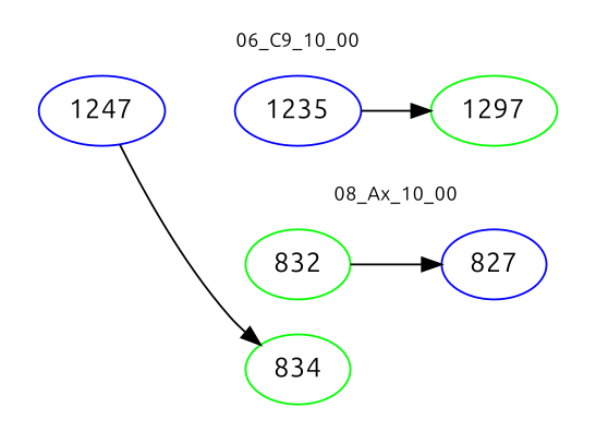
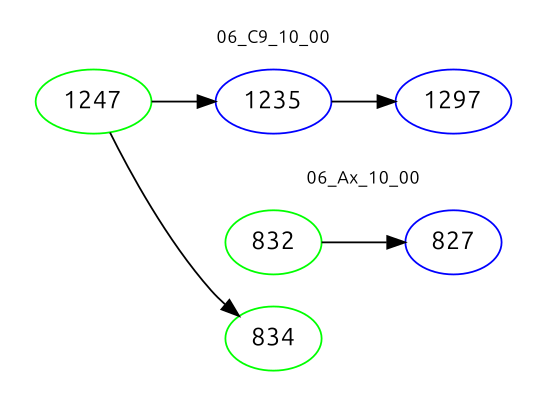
  digraph {
    fontname=Ubuntu
    rankdir=LR
    node [color=green fontname=Ubuntu]
    edge [color=black fontname=Ubuntu]
    n1 [label=832]
    n2 [color=blue label=827]
    n3 [label=834]
-   n4 [color=blue label=1247]
+   n4 [label=1247]
    n5 [color=blue label=1235]
-   n6 [label=1297]
+   n6 [color=blue label=1297]
    subgraph cluster_1 {
      color=white
      fontsize=10
-     label="08_Ax_10_00"
+     label="06_Ax_10_00"
      n1
      n2
      n3
    }
    subgraph cluster_2 {
      color=white
      fontsize=10
      label="06_C9_10_00"
      n4
      n5
      n6
    }
    n1 -> n2
    n4 -> n3
+   n4 -> n5
    n5 -> n6
  }
